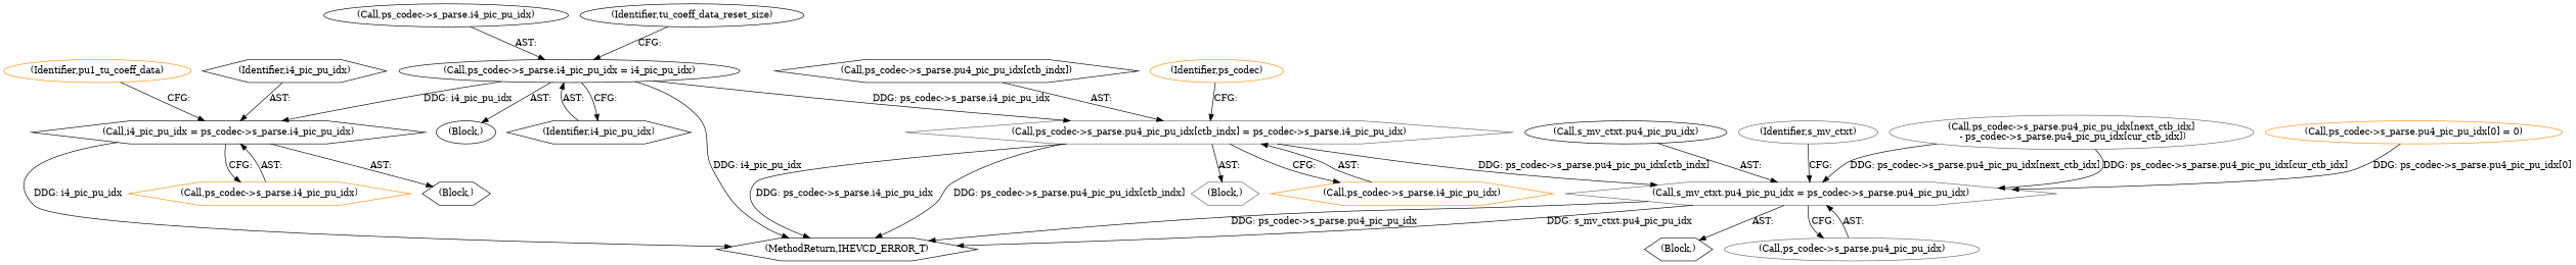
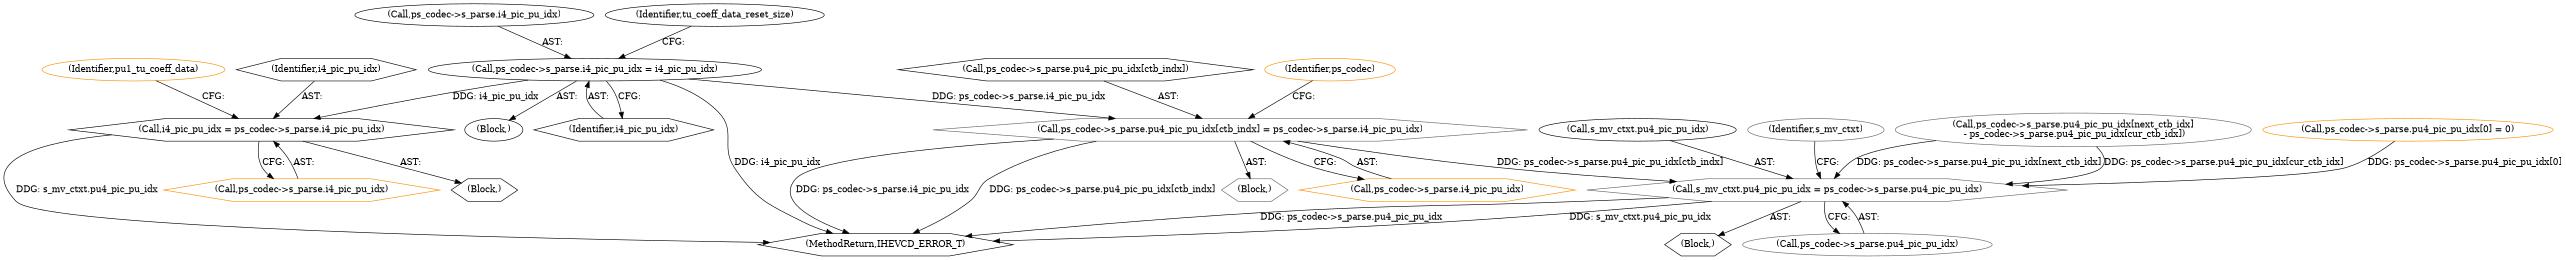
  digraph {
    node [color=black shape=hexagon]
    n1 [color=gray40 label="(Call,ps_codec->s_parse.pu4_pic_pu_idx[ctb_indx] = ps_codec->s_parse.i4_pic_pu_idx)"]
    n2 [color=gray40 label="(Call,s_mv_ctxt.pu4_pic_pu_idx = ps_codec->s_parse.pu4_pic_pu_idx)"]
    n3 [color=gray40 label="(Block,)"]
    n4 [color=darkorange label="(Call,ps_codec->s_parse.i4_pic_pu_idx)"]
    n5 [label="(MethodReturn,IHEVCD_ERROR_T)"]
    n6 [color=gray40 label="(Call,ps_codec->s_parse.pu4_pic_pu_idx)" shape=ellipse]
    n7 [label="(Block,)"]
    n8 [label="(Call,ps_codec->s_parse.i4_pic_pu_idx = i4_pic_pu_idx)" shape=ellipse]
    n9 [label="(Identifier,i4_pic_pu_idx)"]
    n10 [label="(Block,)" shape=ellipse]
    n11 [label="(Call,i4_pic_pu_idx = ps_codec->s_parse.i4_pic_pu_idx)"]
    n12 [color=darkorange label="(Call,ps_codec->s_parse.i4_pic_pu_idx)"]
    n13 [label="(Block,)"]
    n14 [label="(Call,ps_codec->s_parse.i4_pic_pu_idx)" shape=ellipse]
    n15 [label="(Call,s_mv_ctxt.pu4_pic_pu_idx)" shape=ellipse]
    n16 [color=gray40 label="(Identifier,s_mv_ctxt)" shape=ellipse]
    n17 [color=darkorange label="(Identifier,pu1_tu_coeff_data)" shape=ellipse]
    n18 [label="(Call,ps_codec->s_parse.pu4_pic_pu_idx[ctb_indx])"]
    n19 [color=gray40 label="(Call,ps_codec->s_parse.pu4_pic_pu_idx[next_ctb_idx]\n - ps_codec->s_parse.pu4_pic_pu_idx[cur_ctb_idx])" shape=ellipse]
    n20 [color=darkorange label="(Call,ps_codec->s_parse.pu4_pic_pu_idx[0] = 0)" shape=ellipse]
    n21 [label="(Identifier,i4_pic_pu_idx)"]
    n22 [label="(Identifier,tu_coeff_data_reset_size)" shape=ellipse]
    n23 [color=darkorange label="(Identifier,ps_codec)" shape=ellipse]
    n1 -> n2 [label="DDG: ps_codec->s_parse.pu4_pic_pu_idx[ctb_indx]"]
    n1 -> n3 [label="AST: "]
    n1 -> n4 [label="CFG: "]
    n1 -> n5 [label="DDG: ps_codec->s_parse.i4_pic_pu_idx"]
    n1 -> n5 [label="DDG: ps_codec->s_parse.pu4_pic_pu_idx[ctb_indx]"]
    n2 -> n5 [label="DDG: ps_codec->s_parse.pu4_pic_pu_idx"]
    n2 -> n5 [label="DDG: s_mv_ctxt.pu4_pic_pu_idx"]
    n2 -> n6 [label="CFG: "]
    n2 -> n7 [label="AST: "]
    n4 -> n1 [label="AST: "]
    n6 -> n2 [label="AST: "]
    n8 -> n1 [label="DDG: ps_codec->s_parse.i4_pic_pu_idx"]
    n8 -> n5 [label="DDG: i4_pic_pu_idx"]
    n8 -> n9 [label="CFG: "]
    n8 -> n10 [label="AST: "]
    n8 -> n11 [label="DDG: i4_pic_pu_idx"]
    n9 -> n8 [label="AST: "]
-   n11 -> n5 [label="DDG: i4_pic_pu_idx"]
+   n11 -> n5 [label="DDG: s_mv_ctxt.pu4_pic_pu_idx"]
    n11 -> n12 [label="CFG: "]
    n11 -> n13 [label="AST: "]
    n12 -> n11 [label="AST: "]
    n14 -> n8 [label="AST: "]
    n15 -> n2 [label="AST: "]
    n16 -> n2 [label="CFG: "]
    n17 -> n11 [label="CFG: "]
    n18 -> n1 [label="AST: "]
    n19 -> n2 [label="DDG: ps_codec->s_parse.pu4_pic_pu_idx[next_ctb_idx]"]
    n19 -> n2 [label="DDG: ps_codec->s_parse.pu4_pic_pu_idx[cur_ctb_idx]"]
    n20 -> n2 [label="DDG: ps_codec->s_parse.pu4_pic_pu_idx[0]"]
    n21 -> n11 [label="AST: "]
    n22 -> n8 [label="CFG: "]
    n23 -> n1 [label="CFG: "]
  }
